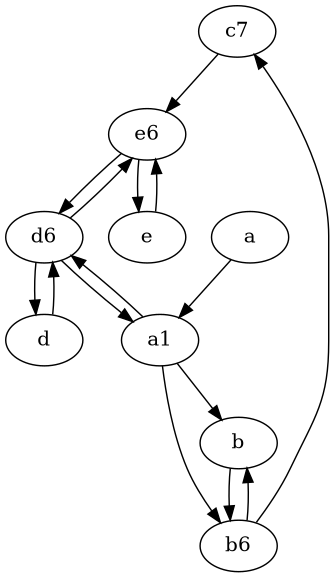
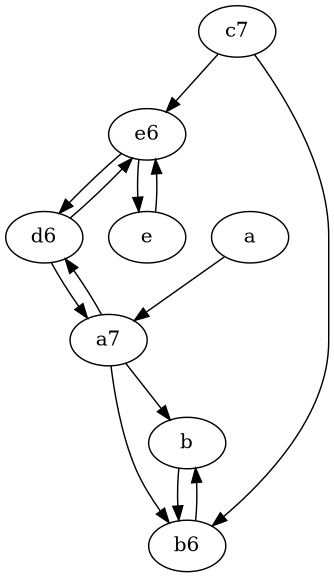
  digraph {
    n1 [label=c7]
    n2 [label=e6]
    n3 [label=d6]
    e
    a
-   a1
+   a1 [label=a7]
    n7 [label=b6]
    b
-   d
    n1 -> n2
    n2 -> n3
    n2 -> e
    n3 -> n2
    n3 -> a1
-   n3 -> d
    e -> n2
    a -> a1
    a1 -> n3
    a1 -> n7
    a1 -> b
-   n7 -> n1
+   n1 -> n7
    n7 -> b
    b -> n7
-   d -> n3
  }
